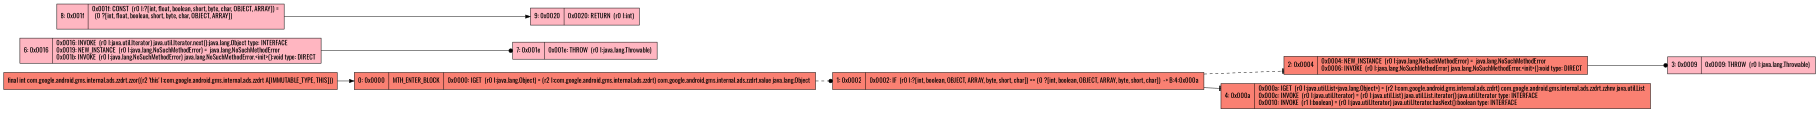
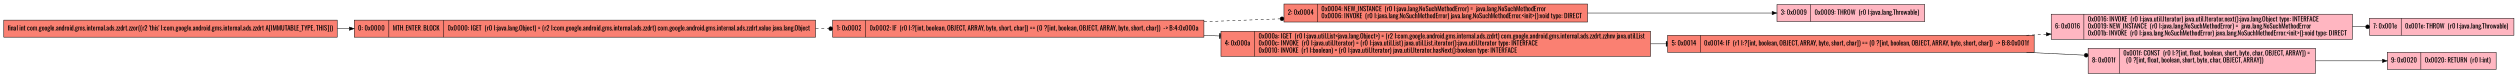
  digraph {
    fontname=Oswald
    rankdir=LR
    node [fillcolor=salmon fontname=Oswald shape=record style=filled]
    edge [arrowhead=dot fontname=Oswald]
    n1 [label="{0\:\ 0x0000|MTH_ENTER_BLOCK\l|0x0000: IGET  (r0 I:java.lang.Object) = (r2 I:com.google.android.gms.internal.ads.zzdrt) com.google.android.gms.internal.ads.zzdrt.value java.lang.Object \l}"]
    n2 [label="{1\:\ 0x0002|0x0002: IF  (r0 I:?[int, boolean, OBJECT, ARRAY, byte, short, char]) == (0 ?[int, boolean, OBJECT, ARRAY, byte, short, char])  \-\> B:4:0x000a \l}"]
    n3 [label="{2\:\ 0x0004|0x0004: NEW_INSTANCE  (r0 I:java.lang.NoSuchMethodError) =  java.lang.NoSuchMethodError \l0x0006: INVOKE  (r0 I:java.lang.NoSuchMethodError) java.lang.NoSuchMethodError.\<init\>():void type: DIRECT \l}"]
    n4 [label="{4\:\ 0x000a|0x000a: IGET  (r0 I:java.util.List\<java.lang.Object\>) = (r2 I:com.google.android.gms.internal.ads.zzdrt) com.google.android.gms.internal.ads.zzdrt.zzhnv java.util.List \l0x000c: INVOKE  (r0 I:java.util.Iterator) = (r0 I:java.util.List) java.util.List.iterator():java.util.Iterator type: INTERFACE \l0x0010: INVOKE  (r1 I:boolean) = (r0 I:java.util.Iterator) java.util.Iterator.hasNext():boolean type: INTERFACE \l}"]
    n5 [fillcolor=lightpink label="{3\:\ 0x0009|0x0009: THROW  (r0 I:java.lang.Throwable) \l}"]
+   n6 [label="{5\:\ 0x0014|0x0014: IF  (r1 I:?[int, boolean, OBJECT, ARRAY, byte, short, char]) == (0 ?[int, boolean, OBJECT, ARRAY, byte, short, char])  \-\> B:8:0x001f \l}"]
    n7 [fillcolor=lightpink label="{6\:\ 0x0016|0x0016: INVOKE  (r0 I:java.util.Iterator) java.util.Iterator.next():java.lang.Object type: INTERFACE \l0x0019: NEW_INSTANCE  (r0 I:java.lang.NoSuchMethodError) =  java.lang.NoSuchMethodError \l0x001b: INVOKE  (r0 I:java.lang.NoSuchMethodError) java.lang.NoSuchMethodError.\<init\>():void type: DIRECT \l}"]
    n8 [fillcolor=lightpink label="{8\:\ 0x001f|0x001f: CONST  (r0 I:?[int, float, boolean, short, byte, char, OBJECT, ARRAY]) = \l  (0 ?[int, float, boolean, short, byte, char, OBJECT, ARRAY])\l \l}"]
    n9 [fillcolor=lightpink label="{7\:\ 0x001e|0x001e: THROW  (r0 I:java.lang.Throwable) \l}"]
    n10 [fillcolor=lightpink label="{9\:\ 0x0020|0x0020: RETURN  (r0 I:int) \l}"]
    n11 [label="{final int com.google.android.gms.internal.ads.zzdrt.zzor((r2 'this' I:com.google.android.gms.internal.ads.zzdrt A[IMMUTABLE_TYPE, THIS])) }"]
    n1 -> n2 [style=dashed]
-   n2 -> n3 [arrowhead=tee style=dashed]
+   n2 -> n3 [style=dashed]
    n2 -> n4 [arrowhead=tee]
-   n3 -> n5
+   n3 -> n5 [arrowhead=normal]
+   n4 -> n6 [arrowhead=tee]
+   n6 -> n7 [arrowhead=normal style=dashed]
+   n6 -> n8
    n7 -> n9
    n8 -> n10 [arrowhead=normal]
    n11 -> n1 [arrowhead=normal]
  }
